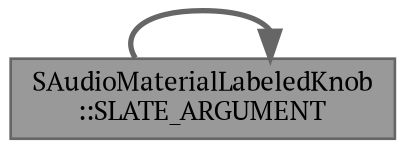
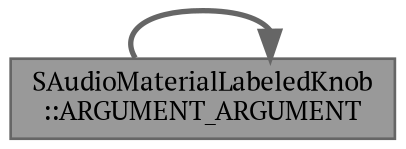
  digraph {
    rankdir=LR
    fontname="PT Serif"
-   n1 [color=gray40 fillcolor=grey60 fontcolor=black fontname="PT Serif" fontsize=10 height=0.2 label="SAudioMaterialLabeledKnob\l::SLATE_ARGUMENT" shape=box style=filled width=0.4]
+   n1 [color=gray40 fillcolor=grey60 fontcolor=black fontname="PT Serif" fontsize=10 height=0.2 label="SAudioMaterialLabeledKnob\l::ARGUMENT_ARGUMENT" shape=box style=filled width=0.4]
    n1 -> n1 [color=gray40 fontname="PT Serif" fontsize=10 labelfontname=Helvetica labelfontsize=10 style=bold]
  }
